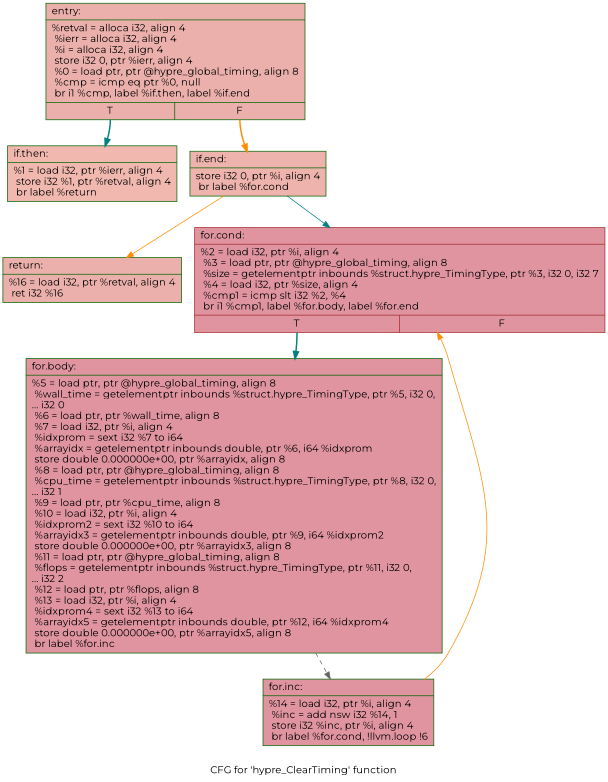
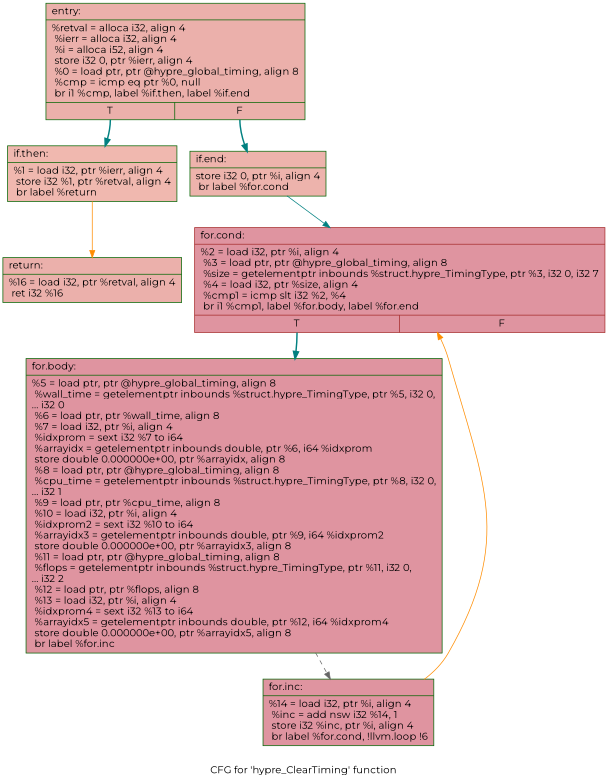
  digraph {
    fontname=Montserrat
    label="CFG for 'hypre_ClearTiming' function"
    node [color=darkgreen fillcolor="#b70d2870" fontname=Montserrat shape=record style=filled]
    edge [color=teal fontname=Montserrat style=bold]
-   n1 [fillcolor="#d24b4070" label="{entry:\l|  %retval = alloca i32, align 4\l  %ierr = alloca i32, align 4\l  %i = alloca i32, align 4\l  store i32 0, ptr %ierr, align 4\l  %0 = load ptr, ptr @hypre_global_timing, align 8\l  %cmp = icmp eq ptr %0, null\l  br i1 %cmp, label %if.then, label %if.end\l|{<s0>T|<s1>F}}"]
+   n1 [fillcolor="#d24b4070" label="{entry:\l|  %retval = alloca i32, align 4\l  %ierr = alloca i32, align 4\l  %i = alloca i52, align 4\l  store i32 0, ptr %ierr, align 4\l  %0 = load ptr, ptr @hypre_global_timing, align 8\l  %cmp = icmp eq ptr %0, null\l  br i1 %cmp, label %if.then, label %if.end\l|{<s0>T|<s1>F}}"]
    n2 [fillcolor="#dc5d4a70" label="{if.then:\l|  %1 = load i32, ptr %ierr, align 4\l  store i32 %1, ptr %retval, align 4\l  br label %return\l}"]
    n3 [fillcolor="#d6524470" label="{if.end:\l|  store i32 0, ptr %i, align 4\l  br label %for.cond\l}"]
    n4 [fillcolor="#d24b4070" label="{return:\l|  %16 = load i32, ptr %retval, align 4\l  ret i32 %16\l}"]
    n5 [color=brown label="{for.cond:\l|  %2 = load i32, ptr %i, align 4\l  %3 = load ptr, ptr @hypre_global_timing, align 8\l  %size = getelementptr inbounds %struct.hypre_TimingType, ptr %3, i32 0, i32 7\l  %4 = load i32, ptr %size, align 4\l  %cmp1 = icmp slt i32 %2, %4\l  br i1 %cmp1, label %for.body, label %for.end\l|{<s0>T|<s1>F}}"]
    n6 [label="{for.body:\l|  %5 = load ptr, ptr @hypre_global_timing, align 8\l  %wall_time = getelementptr inbounds %struct.hypre_TimingType, ptr %5, i32 0,\l... i32 0\l  %6 = load ptr, ptr %wall_time, align 8\l  %7 = load i32, ptr %i, align 4\l  %idxprom = sext i32 %7 to i64\l  %arrayidx = getelementptr inbounds double, ptr %6, i64 %idxprom\l  store double 0.000000e+00, ptr %arrayidx, align 8\l  %8 = load ptr, ptr @hypre_global_timing, align 8\l  %cpu_time = getelementptr inbounds %struct.hypre_TimingType, ptr %8, i32 0,\l... i32 1\l  %9 = load ptr, ptr %cpu_time, align 8\l  %10 = load i32, ptr %i, align 4\l  %idxprom2 = sext i32 %10 to i64\l  %arrayidx3 = getelementptr inbounds double, ptr %9, i64 %idxprom2\l  store double 0.000000e+00, ptr %arrayidx3, align 8\l  %11 = load ptr, ptr @hypre_global_timing, align 8\l  %flops = getelementptr inbounds %struct.hypre_TimingType, ptr %11, i32 0,\l... i32 2\l  %12 = load ptr, ptr %flops, align 8\l  %13 = load i32, ptr %i, align 4\l  %idxprom4 = sext i32 %13 to i64\l  %arrayidx5 = getelementptr inbounds double, ptr %12, i64 %idxprom4\l  store double 0.000000e+00, ptr %arrayidx5, align 8\l  br label %for.inc\l}"]
    n7 [label="{for.inc:\l|  %14 = load i32, ptr %i, align 4\l  %inc = add nsw i32 %14, 1\l  store i32 %inc, ptr %i, align 4\l  br label %for.cond, !llvm.loop !6\l}"]
    n1 -> n2 [tailport=s0]
-   n1 -> n3 [color=darkorange tailport=s1]
-   n3 -> n4 [color=darkorange style=solid]
+   n1 -> n3 [tailport=s1]
+   n2 -> n4 [color=darkorange style=solid]
    n3 -> n5 [style=solid]
    n5 -> n6 [tailport=s0]
    n6 -> n7 [color=gray40 style=dashed]
    n7 -> n5 [color=darkorange style=solid]
  }
